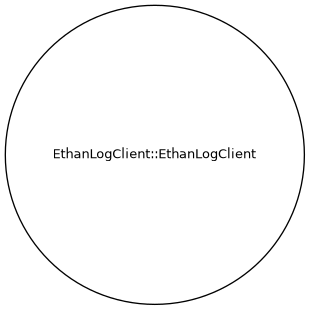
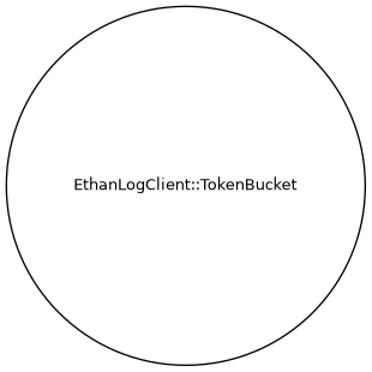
  digraph {
    rankdir=LR
-   n1 [color=black fillcolor=white fontname=Helvetica fontsize=10 height=0.2 label="EthanLogClient::EthanLogClient" shape=circle style=filled width=0.4]
+   n1 [color=black fillcolor=white fontname=Helvetica fontsize=10 height=0.2 label="EthanLogClient::TokenBucket" shape=circle style=filled width=0.4]
  }
